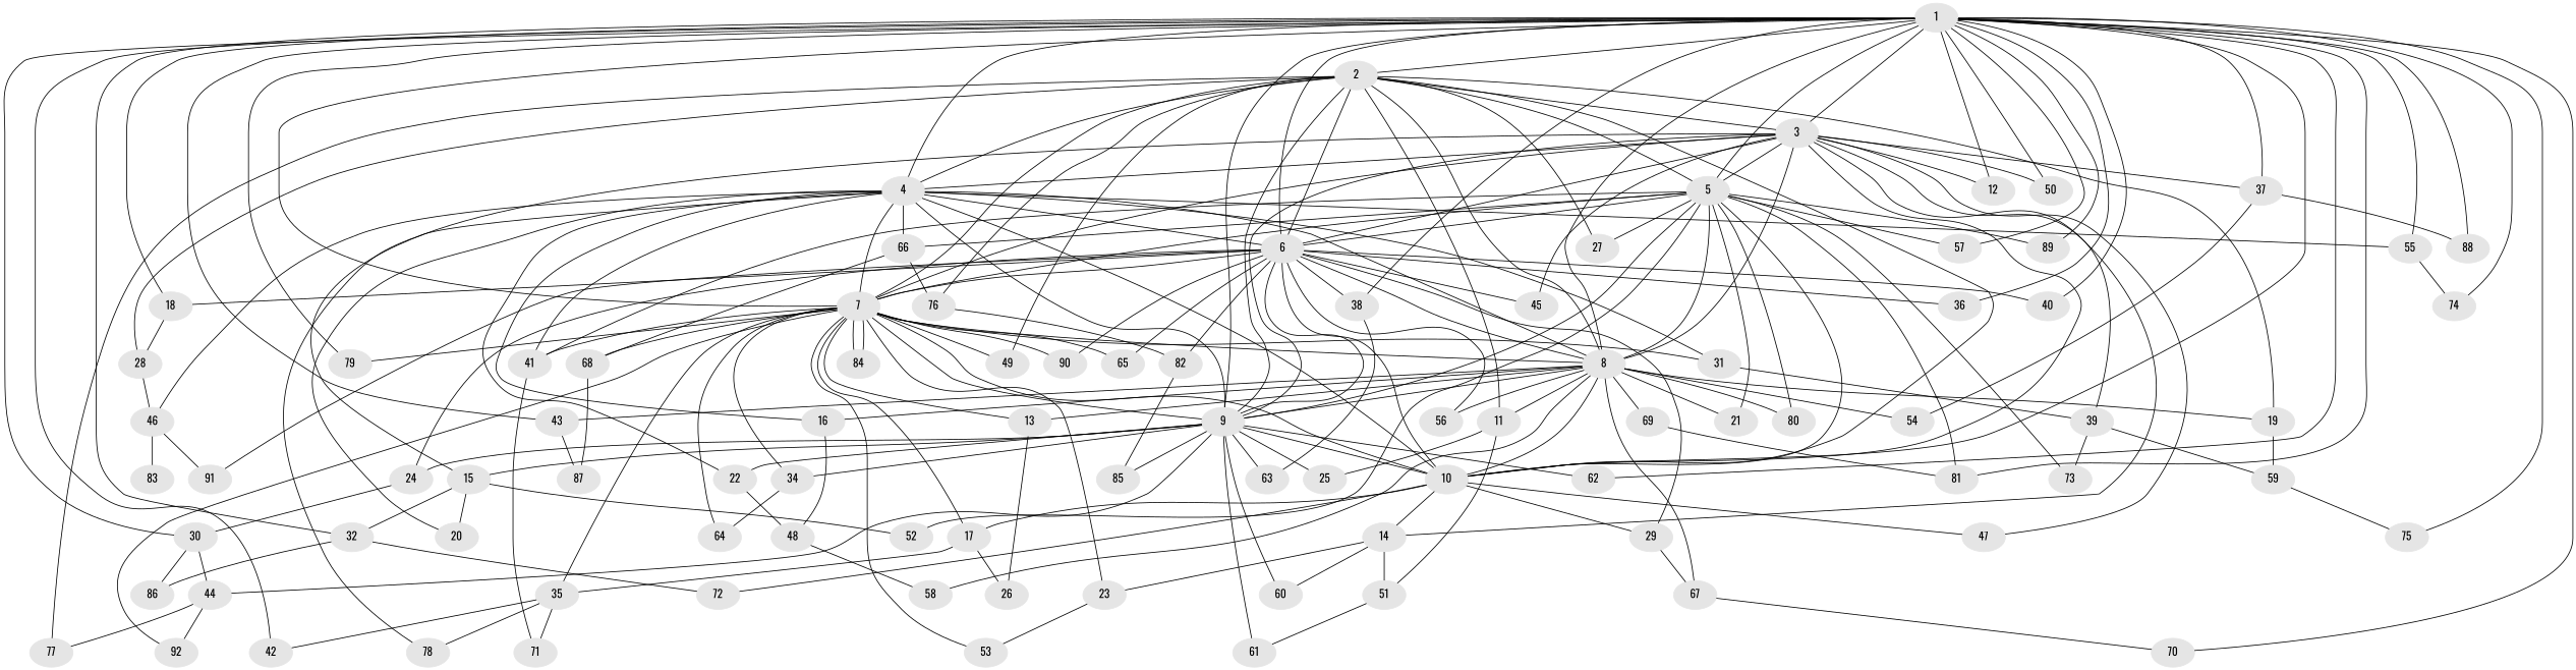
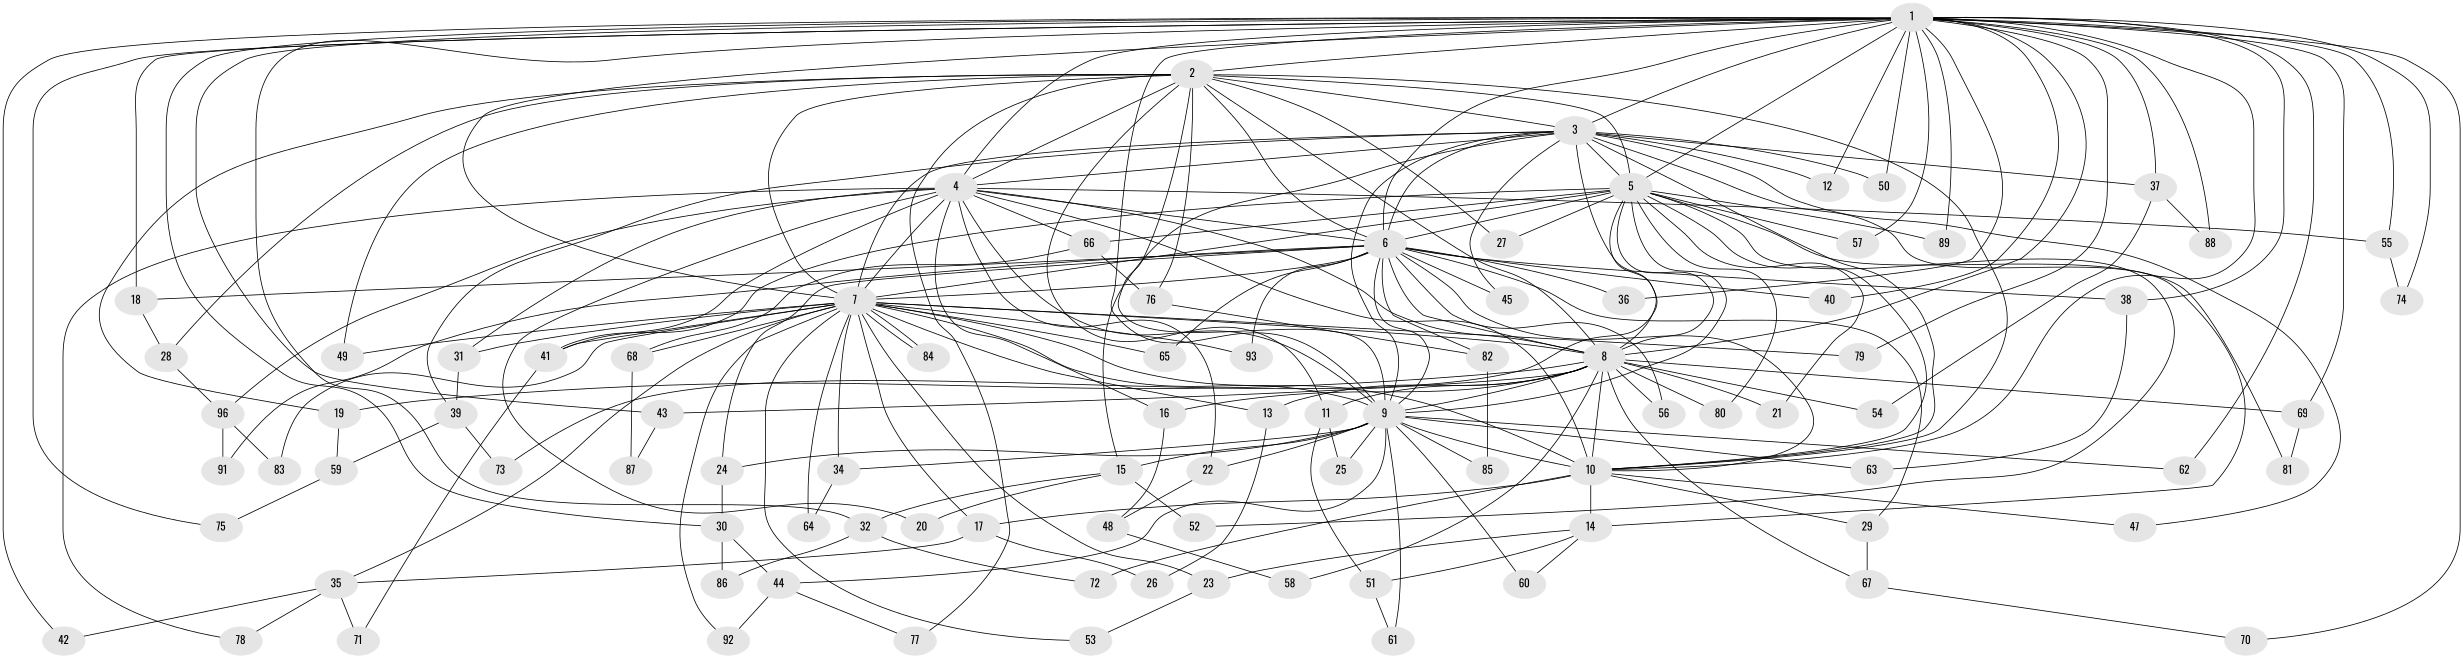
  graph {
    fontname=Oswald
    node [color=gray90 fontname=Oswald style=filled]
    edge [fontname=Oswald]
    1
    2
    3
    4
    5
    6
    7
    8
    9
    10
    12
    18
    30
    32
    36
    37
    38
    40
    42
    43
    50
    55
    57
    62
    69
    70
    74
    75
    79
    88
    89
    11
    19
    27
    28
    49
    76
    77
    14
    15
    39
    45
    47
    16
    20
    22
    31
-   46
+   46 [label=96]
    66
    78
    41
    21
    52
    73
    80
    81
    24
    29
    56
    65
    82
-   90
+   90 [label=93]
    91
    13
    17
    23
    34
    35
    53
    64
    68
    83
    84
    92
    54
    58
    67
    25
    44
    60
    61
    63
    85
    72
    86
    87
    51
    59
    48
    71
    26
    1 -- 2
    1 -- 3
    1 -- 4
    1 -- 5
    1 -- 6
    1 -- 7
    1 -- 8
    1 -- 9
    1 -- 10
    1 -- 12
    1 -- 18
    1 -- 30
    1 -- 32
    1 -- 36
    1 -- 37
    1 -- 38
    1 -- 40
    1 -- 42
    1 -- 43
    1 -- 50
    1 -- 55
    1 -- 57
    1 -- 62
-   1 -- 81
+   1 -- 69
    1 -- 70
    1 -- 74
    1 -- 75
    1 -- 79
    1 -- 88
    1 -- 89
    2 -- 3
    2 -- 4
    2 -- 5
    2 -- 6
    2 -- 7
    2 -- 8
    2 -- 9
    2 -- 10
    2 -- 11
    2 -- 19
    2 -- 27
    2 -- 28
    2 -- 49
    2 -- 76
    2 -- 77
    3 -- 4
    3 -- 5
    3 -- 6
    3 -- 7
    3 -- 8
    3 -- 9
    3 -- 10
    3 -- 12
    3 -- 37
    3 -- 50
    3 -- 14
    3 -- 15
    3 -- 39
    3 -- 45
    3 -- 47
    4 -- 6
    4 -- 7
    4 -- 8
    4 -- 9
    4 -- 10
    4 -- 55
    4 -- 16
    4 -- 20
    4 -- 22
    4 -- 31
    4 -- 46
    4 -- 66
    4 -- 78
    4 -- 41
    5 -- 6
    5 -- 7
    5 -- 8
    5 -- 9
    5 -- 10
    5 -- 57
    5 -- 89
    5 -- 27
    5 -- 66
    5 -- 41
    5 -- 21
    5 -- 52
    5 -- 73
    5 -- 80
    5 -- 81
    6 -- 7
    6 -- 8
    6 -- 9
    6 -- 10
    6 -- 18
    6 -- 36
    6 -- 38
    6 -- 40
    6 -- 45
    6 -- 24
    6 -- 29
    6 -- 56
    6 -- 65
    6 -- 82
    6 -- 90
    6 -- 91
    7 -- 8
    7 -- 9
    7 -- 10
    7 -- 79
    7 -- 49
    7 -- 31
    7 -- 41
    7 -- 65
    7 -- 90
    7 -- 13
    7 -- 17
    7 -- 23
    7 -- 34
    7 -- 35
    7 -- 53
    7 -- 64
    7 -- 68
+   7 -- 83
    7 -- 84
    7 -- 84
    7 -- 92
    8 -- 9
    8 -- 10
    8 -- 43
    8 -- 69
    8 -- 11
    8 -- 19
    8 -- 16
    8 -- 21
    8 -- 80
    8 -- 56
    8 -- 13
    8 -- 54
    8 -- 58
    8 -- 67
    9 -- 10
    9 -- 62
    9 -- 15
    9 -- 22
    9 -- 24
    9 -- 34
    9 -- 25
    9 -- 44
    9 -- 60
    9 -- 61
    9 -- 63
    9 -- 85
    10 -- 14
    10 -- 47
    10 -- 29
    10 -- 17
    10 -- 72
    18 -- 28
    30 -- 44
    30 -- 86
    32 -- 72
    32 -- 86
    37 -- 88
    37 -- 54
    38 -- 63
    43 -- 87
    55 -- 74
    69 -- 81
    11 -- 25
    11 -- 51
    19 -- 59
    28 -- 46
    76 -- 82
    14 -- 23
    14 -- 60
    14 -- 51
    15 -- 32
    15 -- 20
    15 -- 52
    39 -- 73
    39 -- 59
    16 -- 48
    22 -- 48
    31 -- 39
    46 -- 91
    46 -- 83
    66 -- 76
    66 -- 68
    41 -- 71
    24 -- 30
    29 -- 67
    82 -- 85
    13 -- 26
    17 -- 35
    17 -- 26
    23 -- 53
    34 -- 64
    35 -- 42
    35 -- 78
    35 -- 71
    68 -- 87
    67 -- 70
    44 -- 77
    44 -- 92
    51 -- 61
    59 -- 75
    48 -- 58
  }
